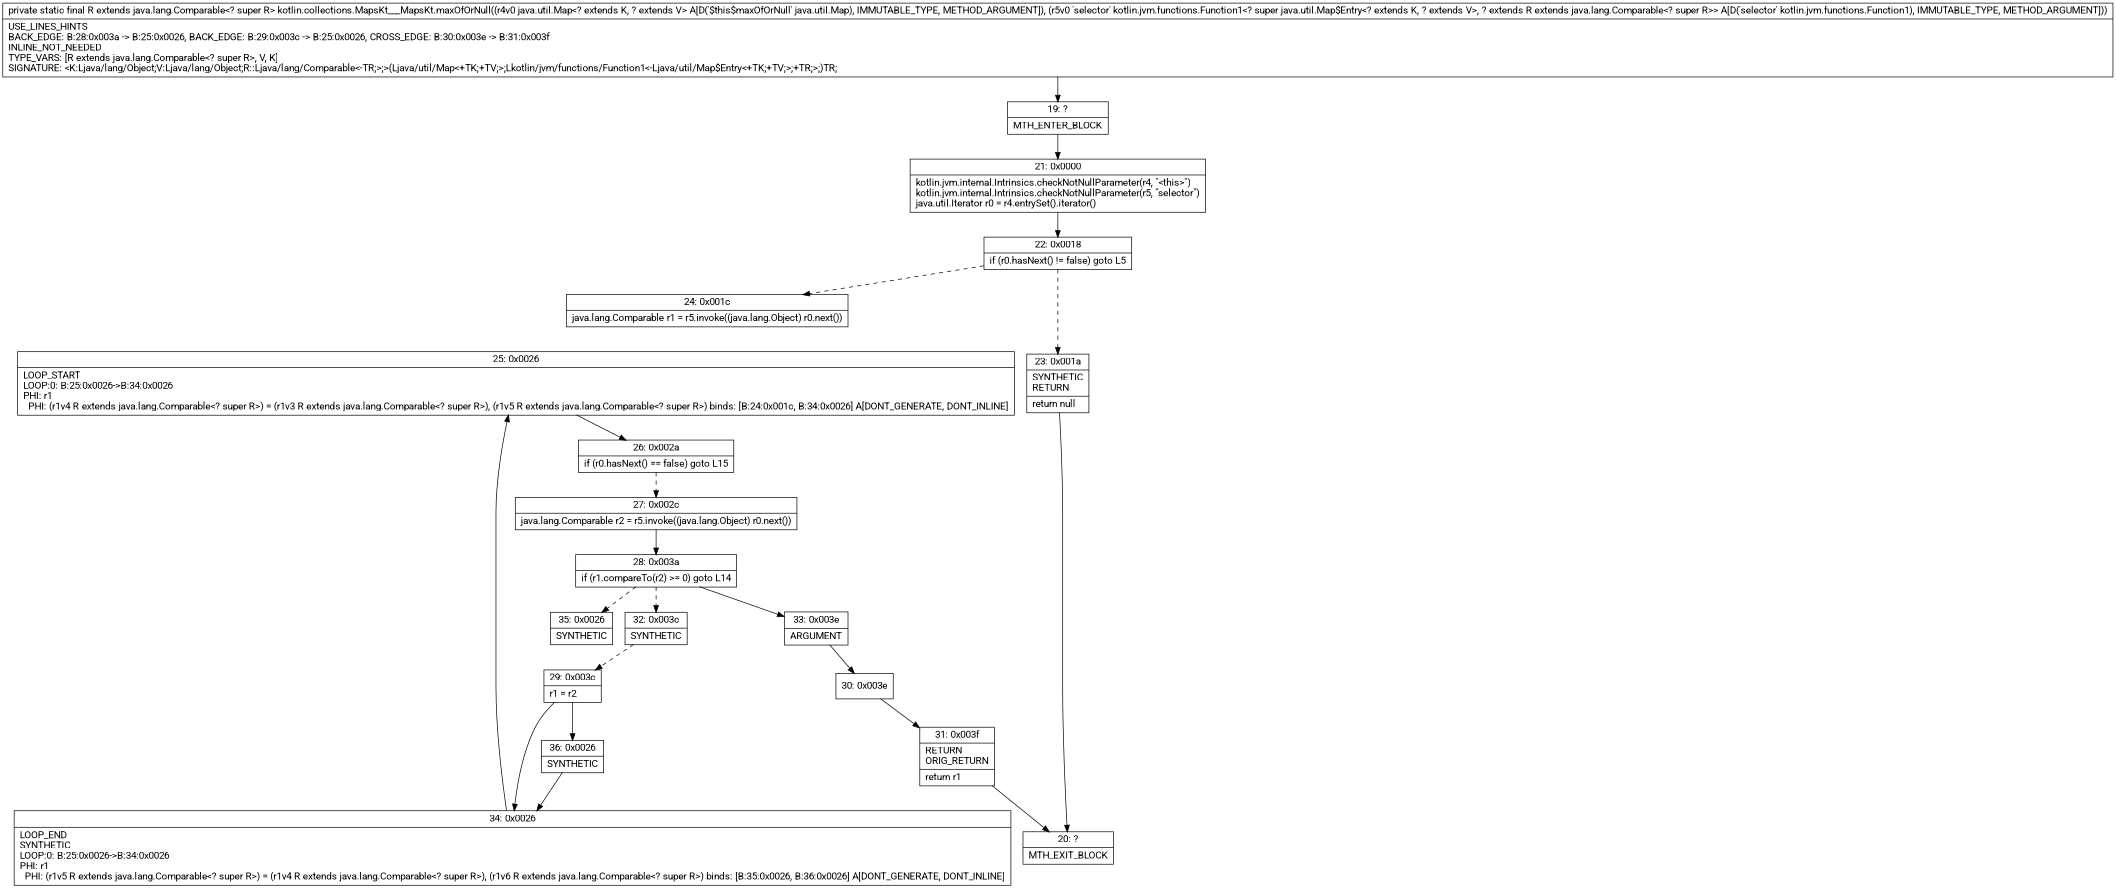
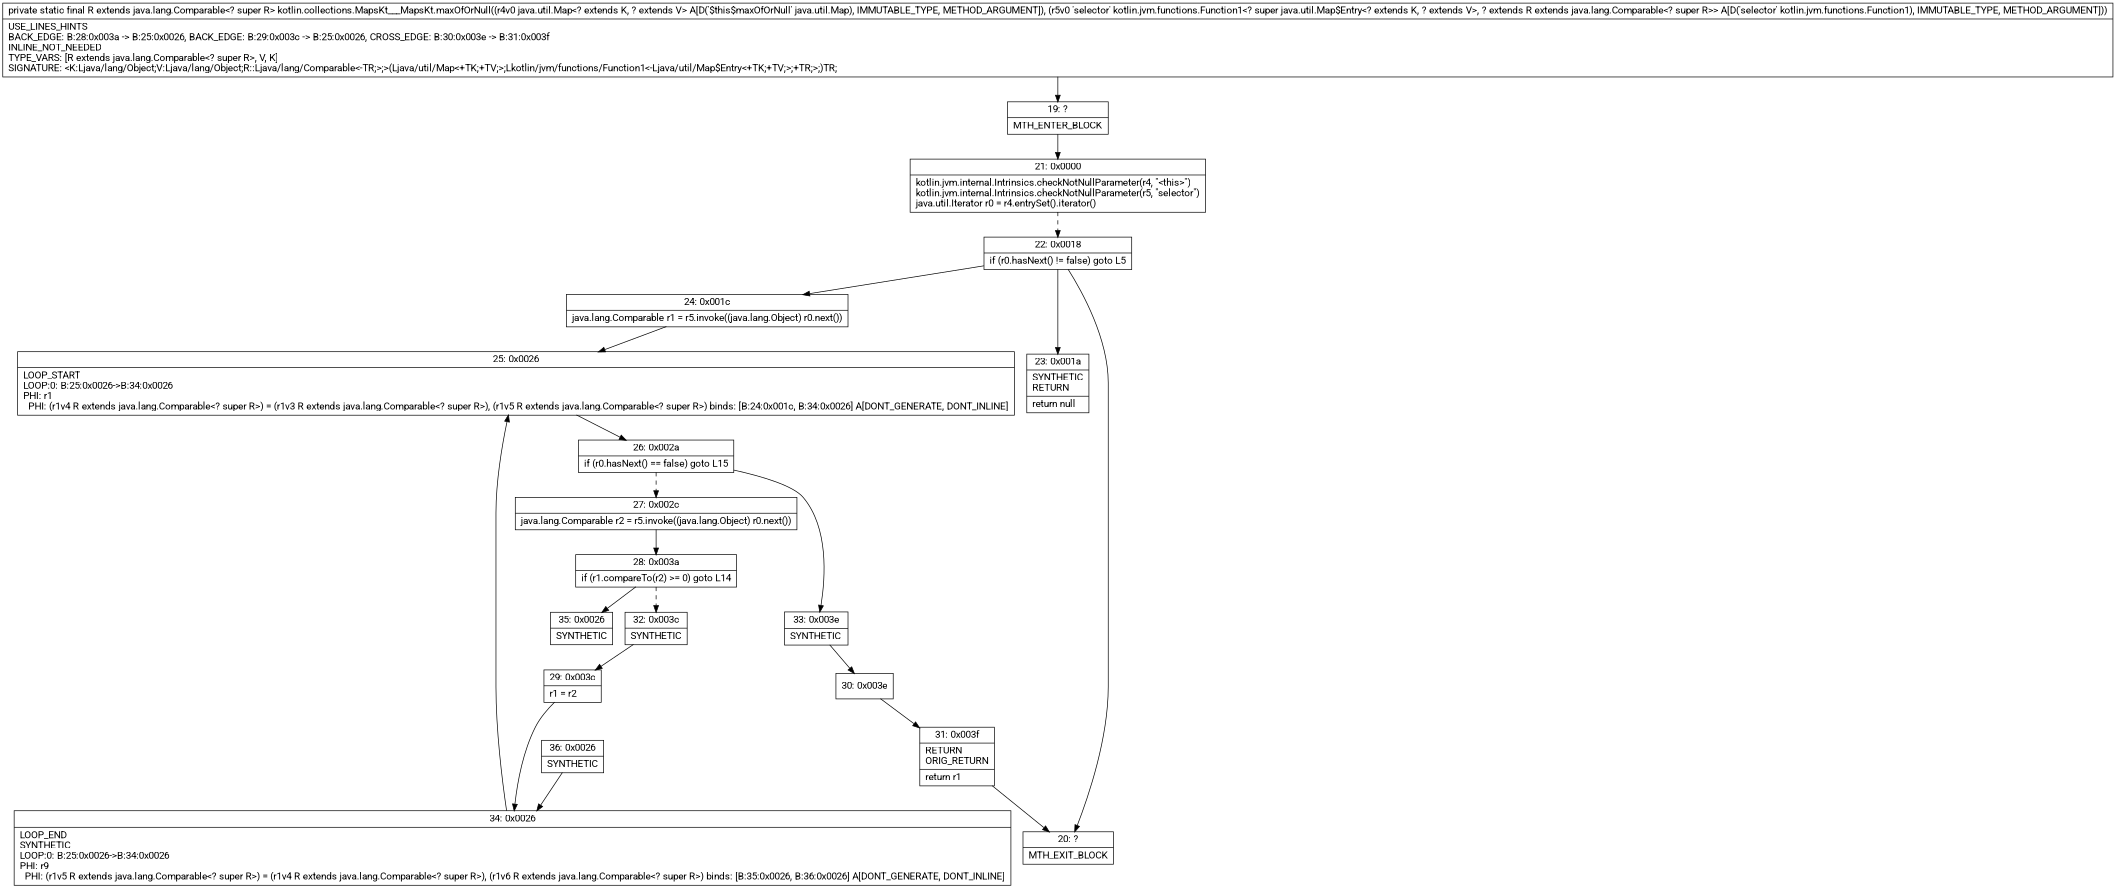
  digraph {
    fontname=Roboto
    node [fontname=Roboto shape=record]
    edge [fontname=Roboto]
    n1 [label="{19\:\ ?|MTH_ENTER_BLOCK\l}"]
    n2 [label="{21\:\ 0x0000|kotlin.jvm.internal.Intrinsics.checkNotNullParameter(r4, \"\<this\>\")\lkotlin.jvm.internal.Intrinsics.checkNotNullParameter(r5, \"selector\")\ljava.util.Iterator r0 = r4.entrySet().iterator()\l}"]
    n3 [label="{22\:\ 0x0018|if (r0.hasNext() != false) goto L5\l}"]
    n4 [label="{23\:\ 0x001a|SYNTHETIC\lRETURN\l|return null\l}"]
    n5 [label="{24\:\ 0x001c|java.lang.Comparable r1 = r5.invoke((java.lang.Object) r0.next())\l}"]
    n6 [label="{20\:\ ?|MTH_EXIT_BLOCK\l}"]
    n7 [label="{25\:\ 0x0026|LOOP_START\lLOOP:0: B:25:0x0026\-\>B:34:0x0026\lPHI: r1 \l  PHI: (r1v4 R extends java.lang.Comparable\<? super R\>) = (r1v3 R extends java.lang.Comparable\<? super R\>), (r1v5 R extends java.lang.Comparable\<? super R\>) binds: [B:24:0x001c, B:34:0x0026] A[DONT_GENERATE, DONT_INLINE]\l}"]
    n8 [label="{26\:\ 0x002a|if (r0.hasNext() == false) goto L15\l}"]
    n9 [label="{27\:\ 0x002c|java.lang.Comparable r2 = r5.invoke((java.lang.Object) r0.next())\l}"]
-   n10 [label="{33\:\ 0x003e|ARGUMENT\l}"]
+   n10 [label="{33\:\ 0x003e|SYNTHETIC\l}"]
    n11 [label="{28\:\ 0x003a|if (r1.compareTo(r2) \>= 0) goto L14\l}"]
    n12 [label="{30\:\ 0x003e}"]
    n13 [label="{32\:\ 0x003c|SYNTHETIC\l}"]
    n14 [label="{35\:\ 0x0026|SYNTHETIC\l}"]
    n15 [label="{29\:\ 0x003c|r1 = r2\l}"]
    n16 [label="{36\:\ 0x0026|SYNTHETIC\l}"]
-   n17 [label="{34\:\ 0x0026|LOOP_END\lSYNTHETIC\lLOOP:0: B:25:0x0026\-\>B:34:0x0026\lPHI: r1 \l  PHI: (r1v5 R extends java.lang.Comparable\<? super R\>) = (r1v4 R extends java.lang.Comparable\<? super R\>), (r1v6 R extends java.lang.Comparable\<? super R\>) binds: [B:35:0x0026, B:36:0x0026] A[DONT_GENERATE, DONT_INLINE]\l}"]
+   n17 [label="{34\:\ 0x0026|LOOP_END\lSYNTHETIC\lLOOP:0: B:25:0x0026\-\>B:34:0x0026\lPHI: r9 \l  PHI: (r1v5 R extends java.lang.Comparable\<? super R\>) = (r1v4 R extends java.lang.Comparable\<? super R\>), (r1v6 R extends java.lang.Comparable\<? super R\>) binds: [B:35:0x0026, B:36:0x0026] A[DONT_GENERATE, DONT_INLINE]\l}"]
    n18 [label="{31\:\ 0x003f|RETURN\lORIG_RETURN\l|return r1\l}"]
    n19 [label="{private static final R extends java.lang.Comparable\<? super R\> kotlin.collections.MapsKt___MapsKt.maxOfOrNull((r4v0 java.util.Map\<? extends K, ? extends V\> A[D('$this$maxOfOrNull' java.util.Map), IMMUTABLE_TYPE, METHOD_ARGUMENT]), (r5v0 'selector' kotlin.jvm.functions.Function1\<? super java.util.Map$Entry\<? extends K, ? extends V\>, ? extends R extends java.lang.Comparable\<? super R\>\> A[D('selector' kotlin.jvm.functions.Function1), IMMUTABLE_TYPE, METHOD_ARGUMENT]))  | USE_LINES_HINTS\lBACK_EDGE: B:28:0x003a \-\> B:25:0x0026, BACK_EDGE: B:29:0x003c \-\> B:25:0x0026, CROSS_EDGE: B:30:0x003e \-\> B:31:0x003f\lINLINE_NOT_NEEDED\lTYPE_VARS: [R extends java.lang.Comparable\<? super R\>, V, K]\lSIGNATURE: \<K:Ljava\/lang\/Object;V:Ljava\/lang\/Object;R::Ljava\/lang\/Comparable\<\-TR;\>;\>(Ljava\/util\/Map\<+TK;+TV;\>;Lkotlin\/jvm\/functions\/Function1\<\-Ljava\/util\/Map$Entry\<+TK;+TV;\>;+TR;\>;)TR;\l}"]
    n1 -> n2
-   n2 -> n3
-   n3 -> n4 [style=dashed]
-   n3 -> n5 [style=dashed]
-   n4 -> n6
+   n2 -> n3 [style=dashed]
+   n3 -> n4 [style=solid]
+   n3 -> n5
+   n3 -> n6
+   n5 -> n7
    n7 -> n8
    n8 -> n9 [style=dashed]
-   n11 -> n10
+   n8 -> n10
    n9 -> n11
    n10 -> n12
    n11 -> n13 [style=dashed]
-   n11 -> n14 [style=dashed]
+   n11 -> n14
    n12 -> n18
-   n13 -> n15 [style=dashed]
-   n15 -> n16
+   n13 -> n15
    n15 -> n17
    n16 -> n17
    n17 -> n7
    n18 -> n6
    n19 -> n1
  }
